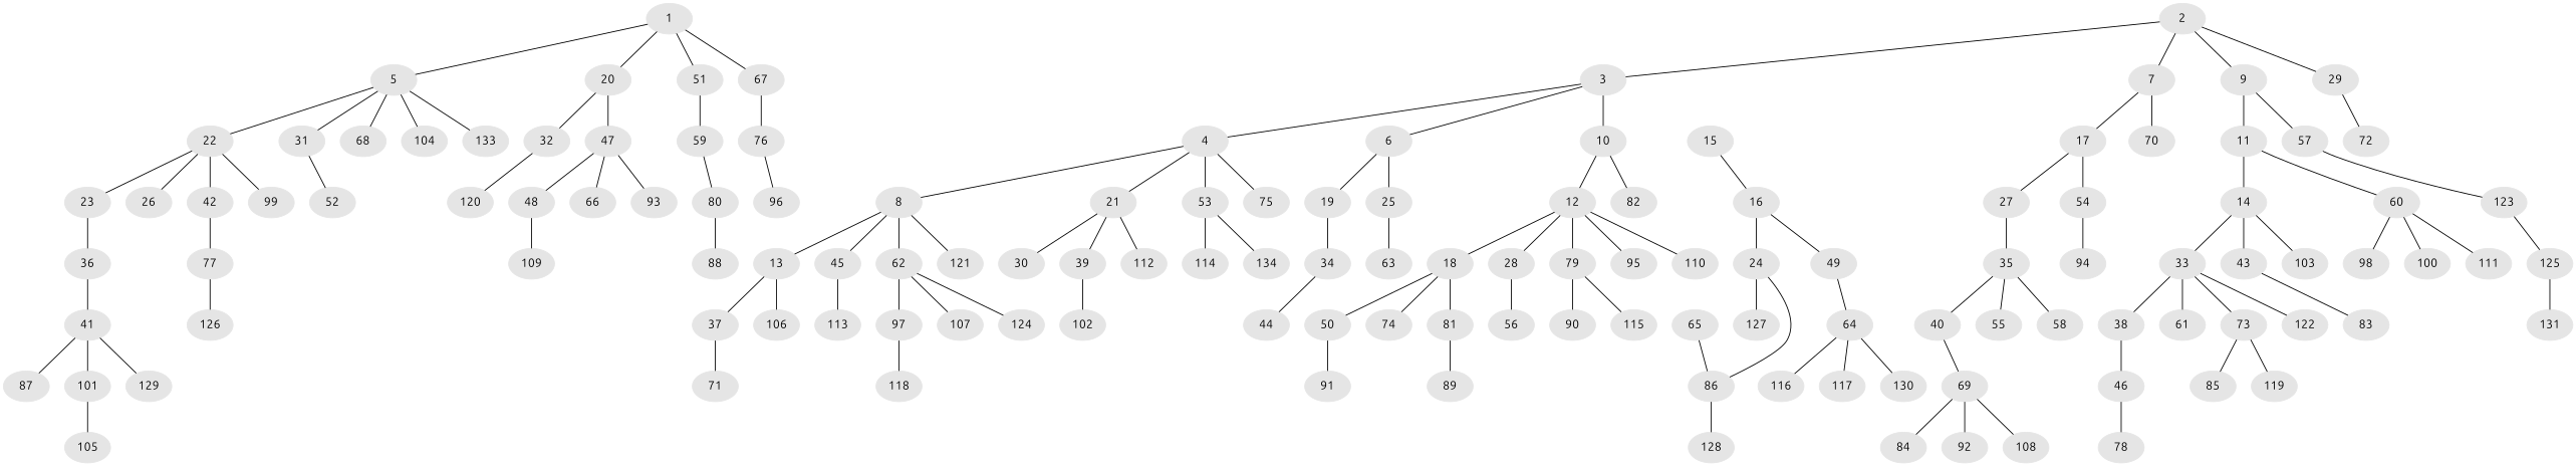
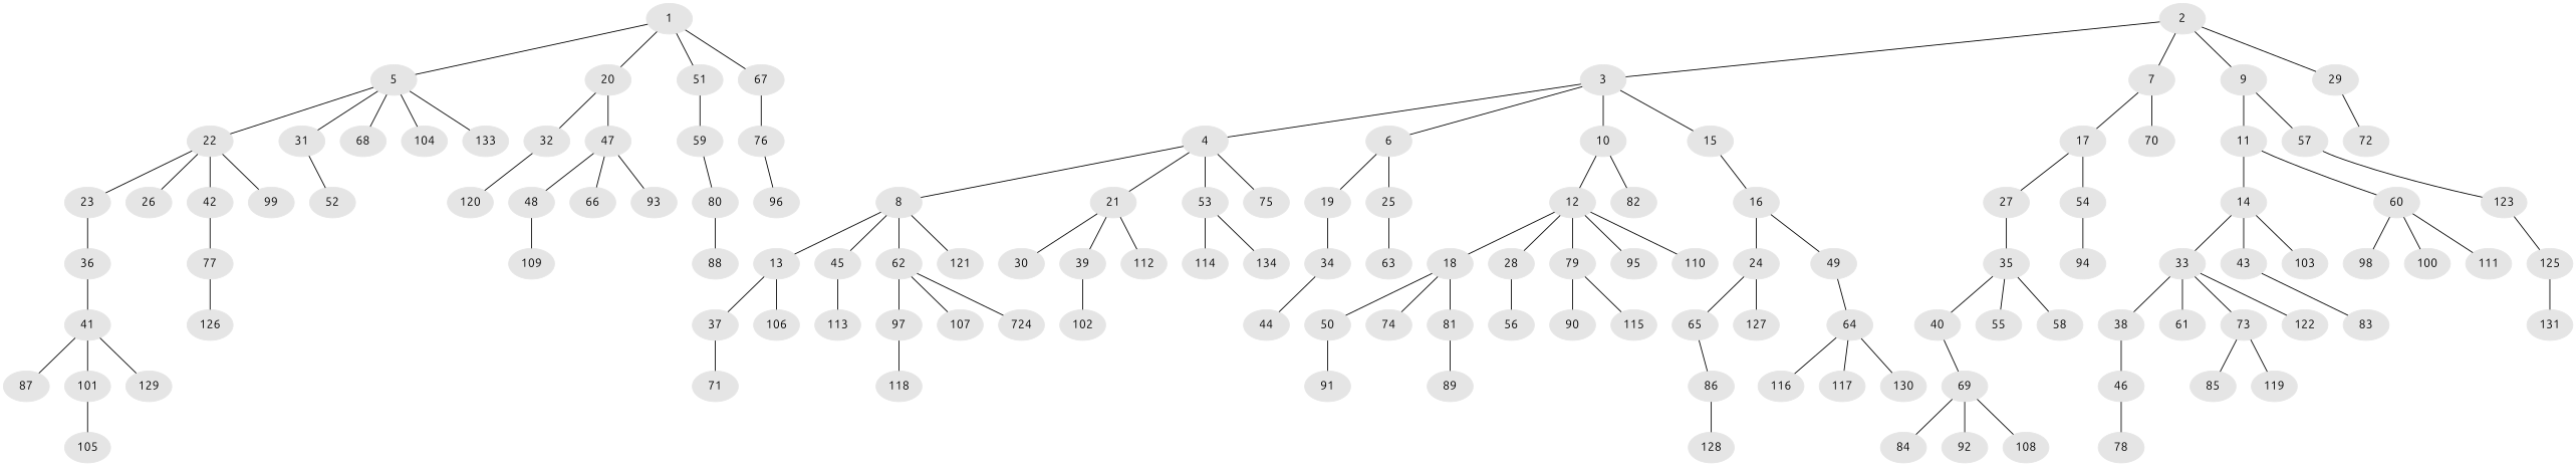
  graph {
    fontname=Ubuntu
    node [color=gray90 fontname=Ubuntu style=filled]
    edge [fontname=Ubuntu]
    1
    5
    20
    51
    67
    2
    3
    7
    9
    29
    22
    31
    68
    104
    133
    32
    47
    59
    76
    4
    6
    10
    15
    17
    70
    11
    57
    72
    8
    21
    53
    75
    19
    25
    12
    82
    16
    13
    45
    62
    121
    30
    39
    112
    114
    134
    23
    26
    42
    99
    52
    34
    63
    27
    54
    37
    106
    113
    97
    107
-   124
+   124 [label=724]
    14
    60
    123
    18
    28
    79
    95
    110
    33
    43
    103
    98
    100
    111
    50
    74
    81
    56
    90
    115
    71
    38
    61
    73
    122
    83
    24
    49
    65
    127
    64
    35
    94
    91
    89
    44
    120
    48
    66
    93
    102
    36
    77
    41
    86
    40
    55
    58
    46
    85
    119
    69
    87
    101
    129
    78
    84
    92
    108
    105
    126
    118
    109
    116
    117
    130
    80
    125
    88
    128
    96
    131
    1 -- 5
    1 -- 20
    1 -- 51
    1 -- 67
    5 -- 22
    5 -- 31
    5 -- 68
    5 -- 104
    5 -- 133
    20 -- 32
    20 -- 47
    51 -- 59
    67 -- 76
    2 -- 3
    2 -- 7
    2 -- 9
    2 -- 29
    3 -- 4
    3 -- 6
    3 -- 10
+   3 -- 15
    7 -- 17
    7 -- 70
    9 -- 11
    9 -- 57
    29 -- 72
    22 -- 23
    22 -- 26
    22 -- 42
    22 -- 99
    31 -- 52
    32 -- 120
    47 -- 48
    47 -- 66
    47 -- 93
    59 -- 80
    76 -- 96
    4 -- 8
    4 -- 21
    4 -- 53
    4 -- 75
    6 -- 19
    6 -- 25
    10 -- 12
    10 -- 82
    15 -- 16
    17 -- 27
    17 -- 54
    11 -- 14
    11 -- 60
    57 -- 123
    8 -- 13
    8 -- 45
    8 -- 62
    8 -- 121
    21 -- 30
    21 -- 39
    21 -- 112
    53 -- 114
    53 -- 134
    19 -- 34
    25 -- 63
    12 -- 18
    12 -- 28
    12 -- 79
    12 -- 95
    12 -- 110
    16 -- 24
    16 -- 49
    13 -- 37
    13 -- 106
    45 -- 113
    62 -- 97
    62 -- 107
    62 -- 124
    39 -- 102
    23 -- 36
    42 -- 77
    34 -- 44
    27 -- 35
    54 -- 94
    37 -- 71
    97 -- 118
    14 -- 33
    14 -- 43
    14 -- 103
    60 -- 98
    60 -- 100
    60 -- 111
    123 -- 125
    18 -- 50
    18 -- 74
    18 -- 81
    28 -- 56
    79 -- 90
    79 -- 115
    33 -- 38
    33 -- 61
    33 -- 73
    33 -- 122
    43 -- 83
    50 -- 91
    81 -- 89
    38 -- 46
    73 -- 85
    73 -- 119
-   24 -- 86
+   24 -- 65
    24 -- 127
    49 -- 64
    65 -- 86
    64 -- 116
    64 -- 117
    64 -- 130
    35 -- 40
    35 -- 55
    35 -- 58
    48 -- 109
    36 -- 41
    77 -- 126
    41 -- 87
    41 -- 101
    41 -- 129
    86 -- 128
    40 -- 69
    46 -- 78
    69 -- 84
    69 -- 92
    69 -- 108
    101 -- 105
    80 -- 88
    125 -- 131
  }
